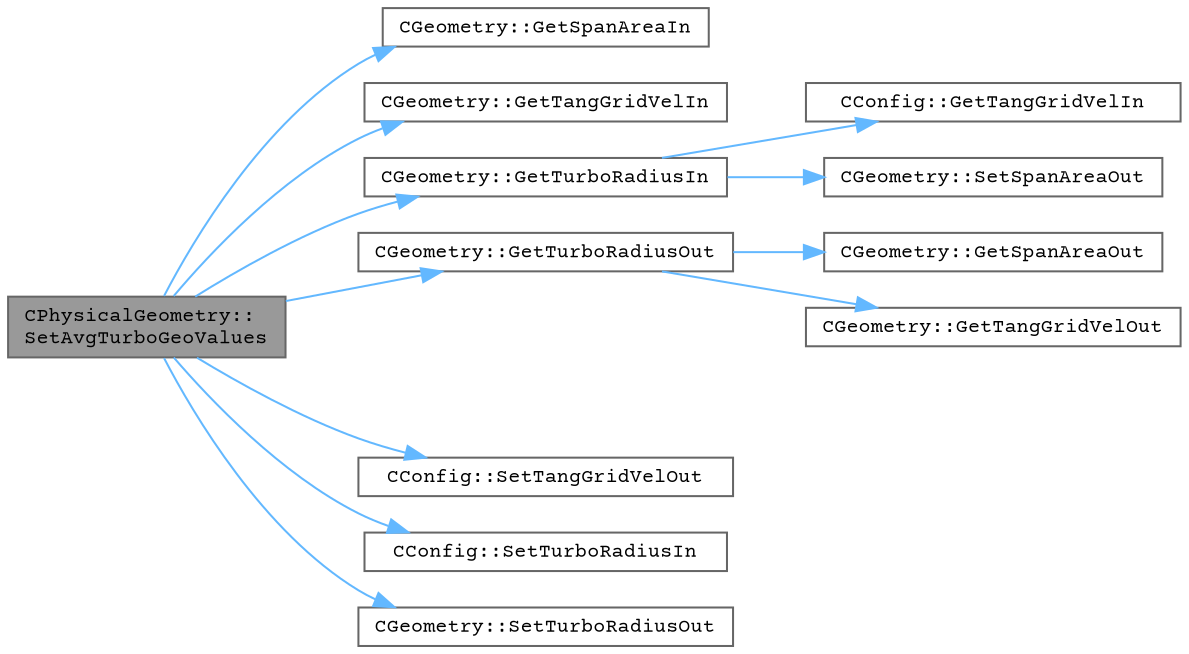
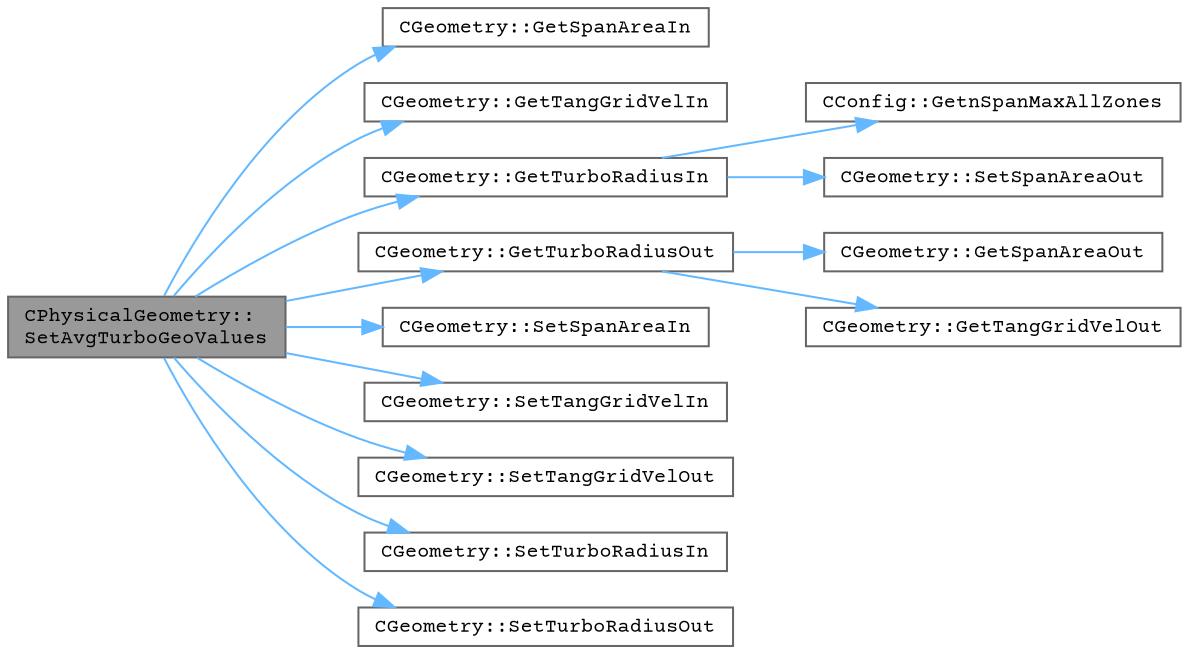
  digraph {
    fontname="Courier Prime"
    rankdir=LR
    node [color=grey40 fillcolor=white fontname="Courier Prime" fontsize=10 shape=box style=filled]
    edge [color=steelblue1 fontname="Courier Prime" fontsize=10 labelfontname=Helvetica labelfontsize=10 style=solid]
    n1 [color=gray40 fillcolor=grey60 fontcolor=black height=0.2 label="CPhysicalGeometry::\lSetAvgTurboGeoValues" width=0.4]
    n2 [height=0.2 label="CGeometry::GetSpanAreaIn" width=0.4]
    n3 [height=0.2 label="CGeometry::GetTangGridVelIn" width=0.4]
    n4 [height=0.2 label="CGeometry::GetTurboRadiusIn" width=0.4]
    n5 [height=0.2 label="CGeometry::GetTurboRadiusOut" width=0.4]
-   n8 [height=0.2 label="CConfig::SetTangGridVelOut" width=0.4]
-   n9 [height=0.2 label="CConfig::SetTurboRadiusIn" width=0.4]
+   n6 [height=0.2 label="CGeometry::SetSpanAreaIn" width=0.4]
+   n7 [height=0.2 label="CGeometry::SetTangGridVelIn" width=0.4]
+   n8 [height=0.2 label="CGeometry::SetTangGridVelOut" width=0.4]
+   n9 [height=0.2 label="CGeometry::SetTurboRadiusIn" width=0.4]
    n10 [height=0.2 label="CGeometry::SetTurboRadiusOut" width=0.4]
-   n11 [height=0.2 label="CConfig::GetTangGridVelIn" width=0.4]
+   n11 [height=0.2 label="CConfig::GetnSpanMaxAllZones" width=0.4]
    n12 [height=0.2 label="CGeometry::GetSpanAreaOut" width=0.4]
    n13 [height=0.2 label="CGeometry::GetTangGridVelOut" width=0.4]
    n14 [height=0.2 label="CGeometry::SetSpanAreaOut" width=0.4]
    n1 -> n2
    n1 -> n3
    n1 -> n4
    n1 -> n5
+   n1 -> n6
+   n1 -> n7
    n1 -> n8
    n1 -> n9
    n1 -> n10
    n4 -> n11
    n4 -> n14
    n5 -> n12
    n5 -> n13
  }
